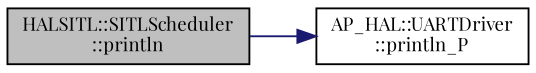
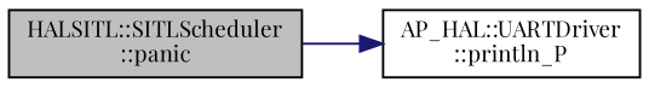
  digraph {
    rankdir=LR
    fontname="Playfair Display"
    node [color=black fontname="Playfair Display" fontsize=10 shape=record style=filled]
-   n1 [fillcolor=grey75 fontcolor=black height=0.2 label="HALSITL::SITLScheduler\l::println" width=0.4]
+   n1 [fillcolor=grey75 fontcolor=black height=0.2 label="HALSITL::SITLScheduler\l::panic" width=0.4]
    n2 [fillcolor=white height=0.2 label="AP_HAL::UARTDriver\l::println_P" width=0.4]
    n1 -> n2 [color=midnightblue fontname="Playfair Display" fontsize=10 labelfontname=Helvetica labelfontsize=10 style=solid]
  }
